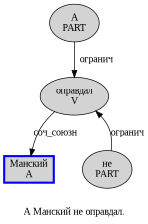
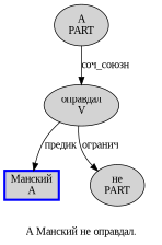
  digraph {
    fontname="Liberation Serif"
    label="А Манский не оправдал."
    node [fillcolor=lightgray fontname="Liberation Serif" penwidth=1 shape=ellipse style=filled]
    edge [fontname="Liberation Serif"]
    n1 [label="А\nPART"]
    n2 [label="оправдал\nV"]
    n3 [color=blue label="Манский\nA" penwidth=3 shape=box]
    n4 [label="не\nPART"]
-   n1 -> n2 [label="огранич"]
-   n2 -> n3 [label="соч_союзн"]
-   n4 -> n2 [label="огранич"]
+   n1 -> n2 [label="соч_союзн"]
+   n2 -> n3 [label="предик"]
+   n2 -> n4 [label="огранич"]
  }
